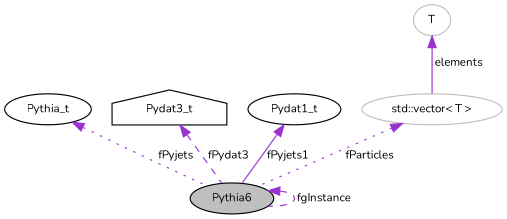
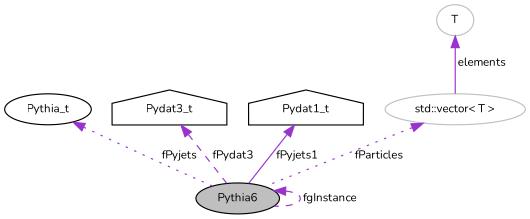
  digraph {
    fontname=Nunito
    node [color=black fontname=Nunito fontsize=10 shape=ellipse]
    edge [color=darkorchid3 dir=back fontname=Nunito fontsize=10 labelfontname=FreeSans labelfontsize=10 style=dashed]
    n1 [fillcolor=grey75 fontcolor=black height=0.2 label=Pythia6 style=filled width=0.4]
    n2 [height=0.2 label=Pythia_t width=0.4]
    n3 [height=0.2 label=Pydat3_t shape=house width=0.4]
-   n4 [height=0.2 label=Pydat1_t width=0.4]
+   n4 [height=0.2 label=Pydat1_t shape=house width=0.4]
    n5 [color=grey75 height=0.2 label="std::vector\< T \>" width=0.4]
    n6 [color=grey75 height=0.2 label=T width=0.4]
    n1 -> n1 [label=" fgInstance"]
    n2 -> n1 [label=" fPyjets" style=dotted]
    n3 -> n1 [label=" fPydat3"]
    n4 -> n1 [label=" fPyjets1" style=solid]
    n5 -> n1 [label=" fParticles" style=dotted]
    n6 -> n5 [label=" elements" style=solid]
  }
